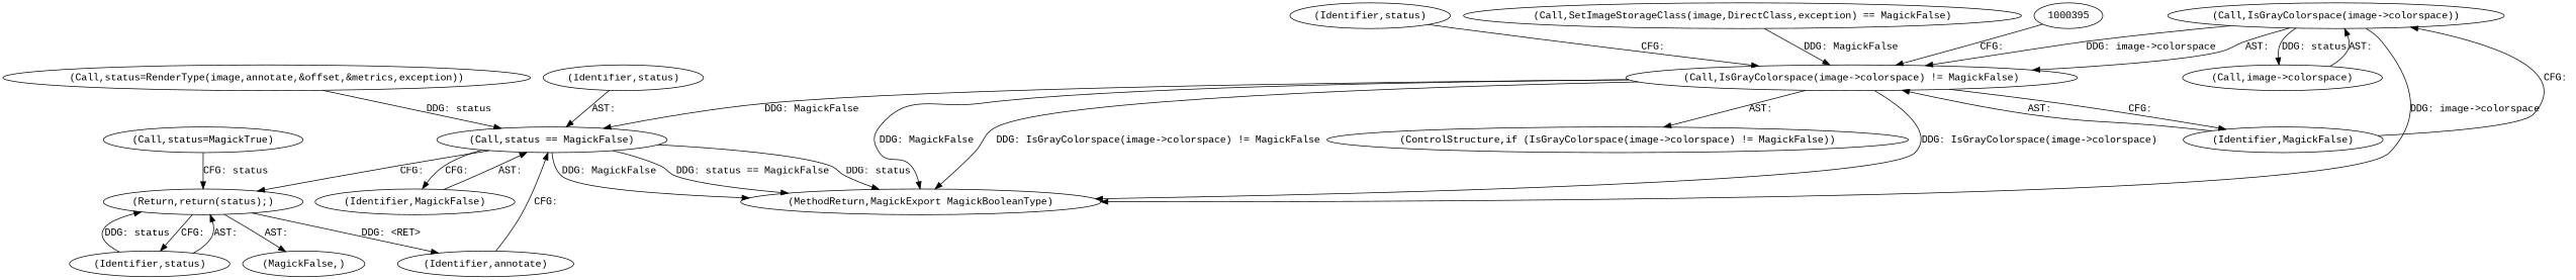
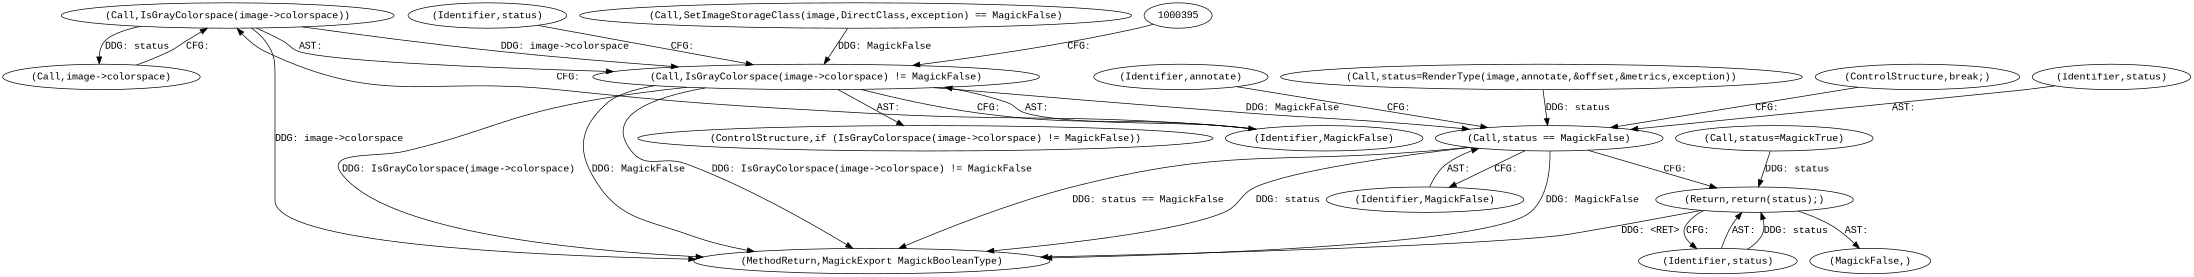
  digraph {
    fontname="Liberation Mono"
    node [fontname="Liberation Mono"]
    edge [fontname="Liberation Mono"]
    n1 [label="(Call,IsGrayColorspace(image->colorspace))"]
    n2 [label="(Call,IsGrayColorspace(image->colorspace) != MagickFalse)"]
    n3 [label="(MethodReturn,MagickExport MagickBooleanType)"]
    n4 [label="(Call,image->colorspace)"]
    n5 [label="(Call,status == MagickFalse)"]
    n6 [label="(ControlStructure,if (IsGrayColorspace(image->colorspace) != MagickFalse))"]
    n7 [label="(Identifier,MagickFalse)"]
    n8 [label="(Return,return(status);)"]
    n9 [label="(Identifier,MagickFalse)"]
    n10 [label="(MagickFalse,)"]
    n11 [label="(Identifier,status)"]
    n12 [label="(Identifier,annotate)"]
    n13 [label="(Identifier,status)"]
    n14 [label="(Call,status=RenderType(image,annotate,&offset,&metrics,exception))"]
    n15 [label="(Call,status=MagickTrue)"]
+   n16 [label="(ControlStructure,break;)"]
    n17 [label="(Call,SetImageStorageClass(image,DirectClass,exception) == MagickFalse)"]
    n18 [label="(Identifier,status)"]
    1000395
    n1 -> n2 [label="AST: "]
    n1 -> n2 [label="DDG: image->colorspace"]
    n1 -> n3 [label="DDG: image->colorspace"]
    n1 -> n4 [label="DDG: status"]
    n2 -> n3 [label="DDG: IsGrayColorspace(image->colorspace)"]
    n2 -> n3 [label="DDG: MagickFalse"]
    n2 -> n3 [label="DDG: IsGrayColorspace(image->colorspace) != MagickFalse"]
    n2 -> n5 [label="DDG: MagickFalse"]
    n2 -> n6 [label="AST: "]
    n2 -> n7 [label="CFG: "]
-   n4 -> n1 [label="AST: "]
+   n4 -> n1 [label="CFG: "]
    n5 -> n3 [label="DDG: status == MagickFalse"]
    n5 -> n3 [label="DDG: status"]
    n5 -> n3 [label="DDG: MagickFalse"]
    n5 -> n8 [label="CFG: "]
    n5 -> n9 [label="CFG: "]
    n7 -> n1 [label="CFG: "]
    n7 -> n2 [label="AST: "]
-   n8 -> n12 [label="DDG: <RET>"]
+   n8 -> n3 [label="DDG: <RET>"]
    n8 -> n10 [label="AST: "]
    n8 -> n11 [label="CFG: "]
    n9 -> n5 [label="AST: "]
    n11 -> n8 [label="AST: "]
    n11 -> n8 [label="DDG: status"]
    n12 -> n5 [label="CFG: "]
    n13 -> n2 [label="CFG: "]
    n14 -> n5 [label="DDG: status"]
-   n15 -> n8 [label="CFG: status"]
+   n15 -> n8 [label="DDG: status"]
+   n16 -> n5 [label="CFG: "]
    n17 -> n2 [label="DDG: MagickFalse"]
    n18 -> n5 [label="AST: "]
    1000395 -> n2 [label="CFG: "]
  }
